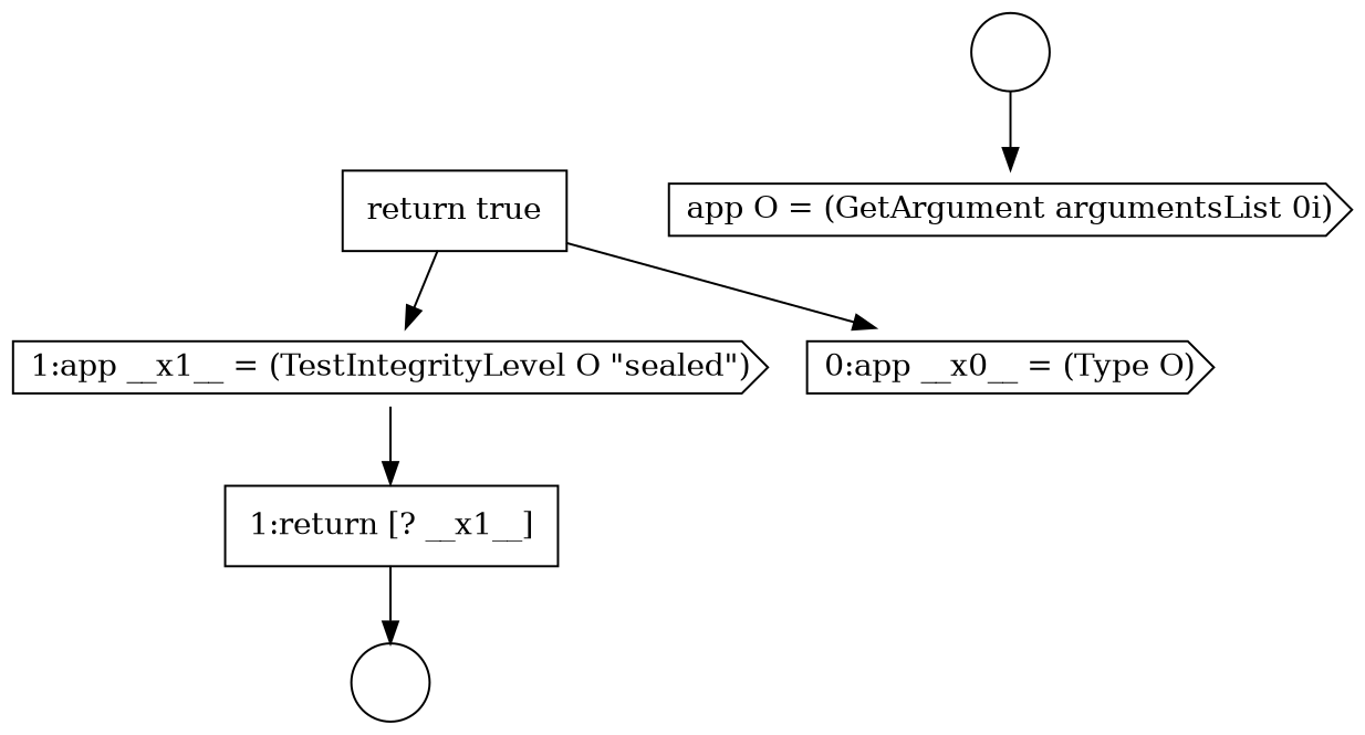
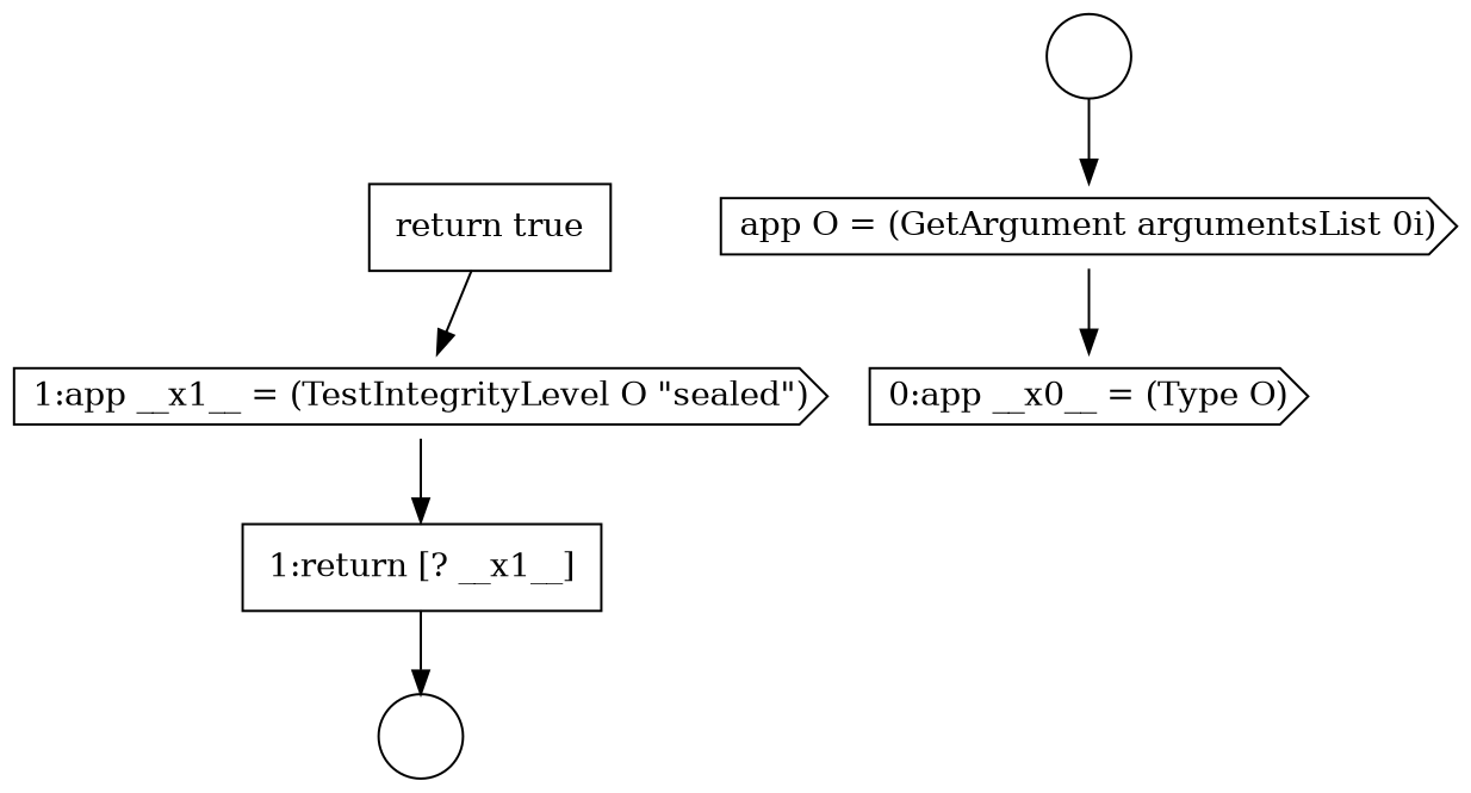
  digraph {
    node [color=black fillcolor=white shape=cds style=filled]
    edge [color=black]
    n1 [label=<<font color="black">1:app __x1__ = (TestIntegrityLevel O &quot;sealed&quot;)</font>>]
    n2 [label=<<font color="black">     <table border="0" cellborder="1" cellspacing="0" cellpadding="10">       <tr><td align="left">1:return [? __x1__]</td></tr>     </table>   </font>> margin=0 shape=none]
    n3 [label=<<font color="black">     <table border="0" cellborder="1" cellspacing="0" cellpadding="10">       <tr><td align="left">return true</td></tr>     </table>   </font>> margin=0 shape=none]
    n4 [label=<<font color="black">0:app __x0__ = (Type O)</font>>]
    n5 [label=" " shape=circle]
    n6 [label=" " shape=circle]
    n7 [label=<<font color="black">app O = (GetArgument argumentsList 0i)</font>>]
    n1 -> n2
    n2 -> n5
    n3 -> n1
    n6 -> n7
-   n3 -> n4
+   n7 -> n4
  }
